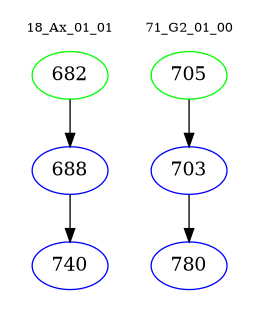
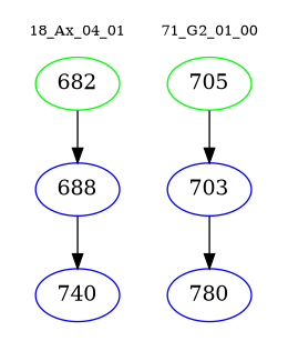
  digraph {
    node [color=blue]
    edge [color=black]
    n1 [color=green label=682]
    n2 [label=688]
    n3 [label=740]
    n4 [color=green label=705]
    n5 [label=703]
    n6 [label=780]
    subgraph cluster_1 {
      color=white
      fontsize=10
-     label="18_Ax_01_01"
+     label="18_Ax_04_01"
      n1
      n2
      n3
    }
    subgraph cluster_2 {
      color=white
      fontsize=10
      label="71_G2_01_00"
      n4
      n5
      n6
    }
    n1 -> n2
    n2 -> n3
    n4 -> n5
    n5 -> n6
  }
